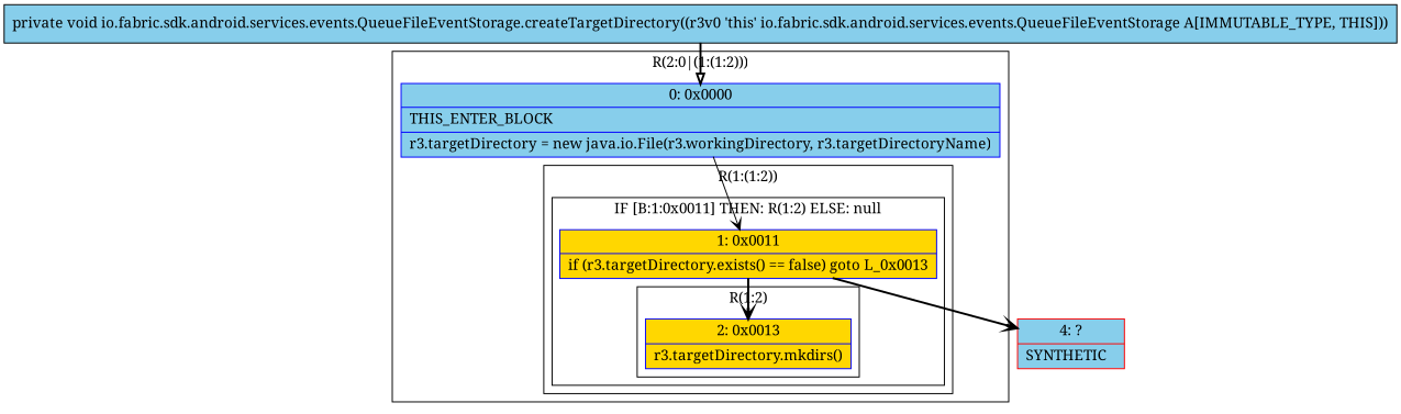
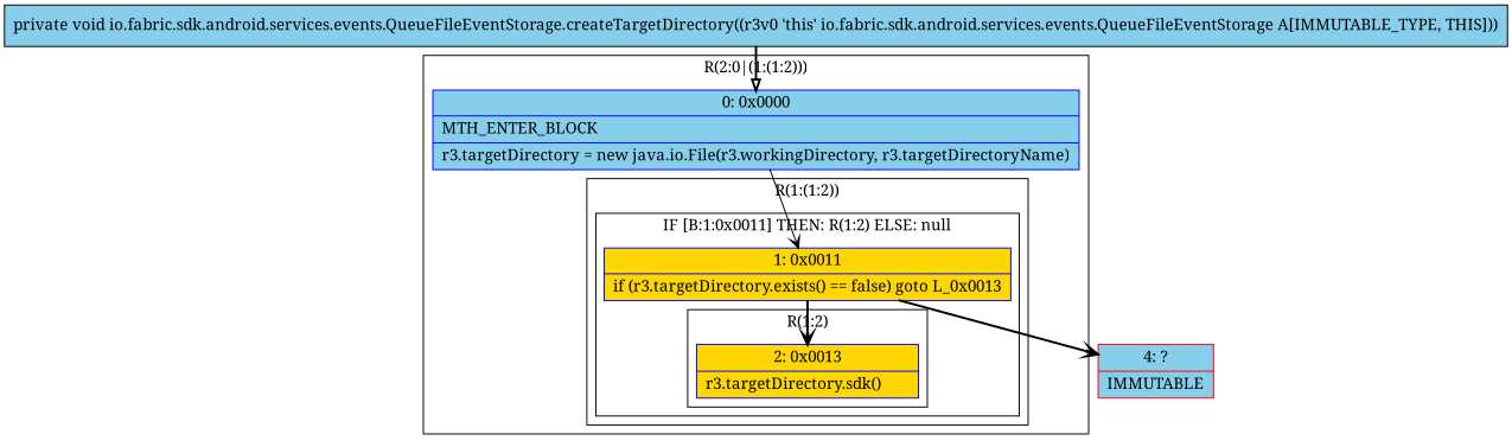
  digraph {
    fontname="Noto Serif"
    node [color=blue fillcolor=skyblue fontname="Noto Serif" shape=record style=filled]
    edge [arrowhead=vee fontname="Noto Serif" style=bold]
-   n1 [fillcolor=gold label="{2\:\ 0x0013|r3.targetDirectory.mkdirs()\l}"]
+   n1 [fillcolor=gold label="{2\:\ 0x0013|r3.targetDirectory.sdk()\l}"]
    n2 [fillcolor=gold label="{1\:\ 0x0011|if (r3.targetDirectory.exists() == false) goto L_0x0013\l}"]
-   n3 [label="{0\:\ 0x0000|THIS_ENTER_BLOCK\l|r3.targetDirectory = new java.io.File(r3.workingDirectory, r3.targetDirectoryName)\l}"]
-   n4 [color=red label="{4\:\ ?|SYNTHETIC\l}"]
+   n3 [label="{0\:\ 0x0000|MTH_ENTER_BLOCK\l|r3.targetDirectory = new java.io.File(r3.workingDirectory, r3.targetDirectoryName)\l}"]
+   n4 [color=red label="{4\:\ ?|IMMUTABLE\l}"]
    n5 [label="{private void io.fabric.sdk.android.services.events.QueueFileEventStorage.createTargetDirectory((r3v0 'this' io.fabric.sdk.android.services.events.QueueFileEventStorage A[IMMUTABLE_TYPE, THIS])) }" color=""]
    subgraph cluster_1 {
      label="R(2:0|(1:(1:2)))"
      n3
      subgraph cluster_2 {
        label="R(1:(1:2))"
        subgraph cluster_3 {
          label="IF [B:1:0x0011] THEN: R(1:2) ELSE: null"
          n2
          subgraph cluster_4 {
            label="R(1:2)"
            n1
          }
        }
      }
    }
    n2 -> n1
    n2 -> n4
    n3 -> n2 [style=solid]
    n5 -> n3 [arrowhead=onormal]
  }
